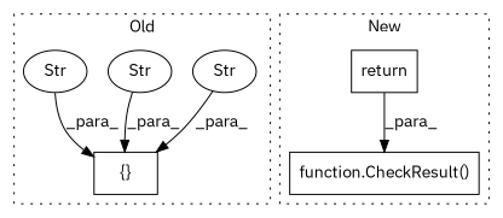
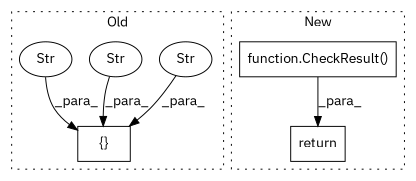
  digraph {
    fontname="IBM Plex Sans"
    node [a=66 fontname="IBM Plex Sans" l=9 shape=box]
    edge [fontname="IBM Plex Sans"]
    n1 [a=59 l="1,0" label="{}" s="8573,8609"]
    n2 [l=13 label=Str s=8596 shape=ellipse]
    n3 [label=Str s=8574 shape=ellipse]
    n4 [label=Str s=8585 shape=ellipse]
    n5 [a=75 l="12,1" label="function.CheckResult()" s="5143,5167"]
    n6 [a=93 l=7 label=return s=5136]
    subgraph cluster_1 {
      label=Old
      style=dotted
      n1
      n2
      n3
      n4
    }
    subgraph cluster_2 {
      label=New
      style=dotted
      n5
      n6
    }
    n2 -> n1 [label=_para_]
    n3 -> n1 [label=_para_]
    n4 -> n1 [label=_para_]
-   n6 -> n5 [label=_para_]
+   n5 -> n6 [label=_para_]
  }
